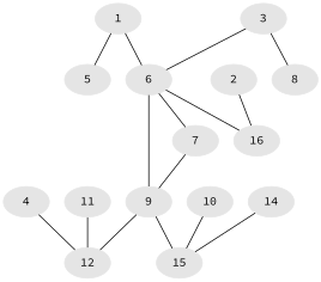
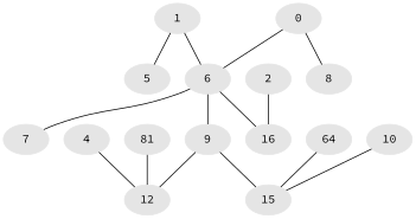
  graph {
    fontname="Source Code Pro"
    node [color=gray90 fontname="Source Code Pro" style=filled]
    edge [fontname="Source Code Pro" weight=1.0]
    1
    5
    6
    9
    16
    7
    12
    15
    2
-   3
+   3 [label=0]
    8
    4
    10
-   11
-   14
+   11 [label=81]
+   14 [label=64]
    1 -- 5
    1 -- 6
    6 -- 9 [weight=4.0]
    6 -- 16
    6 -- 7
    9 -- 12
    9 -- 15 [weight=2.0]
-   7 -- 9
    2 -- 16
    3 -- 6
    3 -- 8
    4 -- 12
    10 -- 15
    11 -- 12
    14 -- 15
  }
